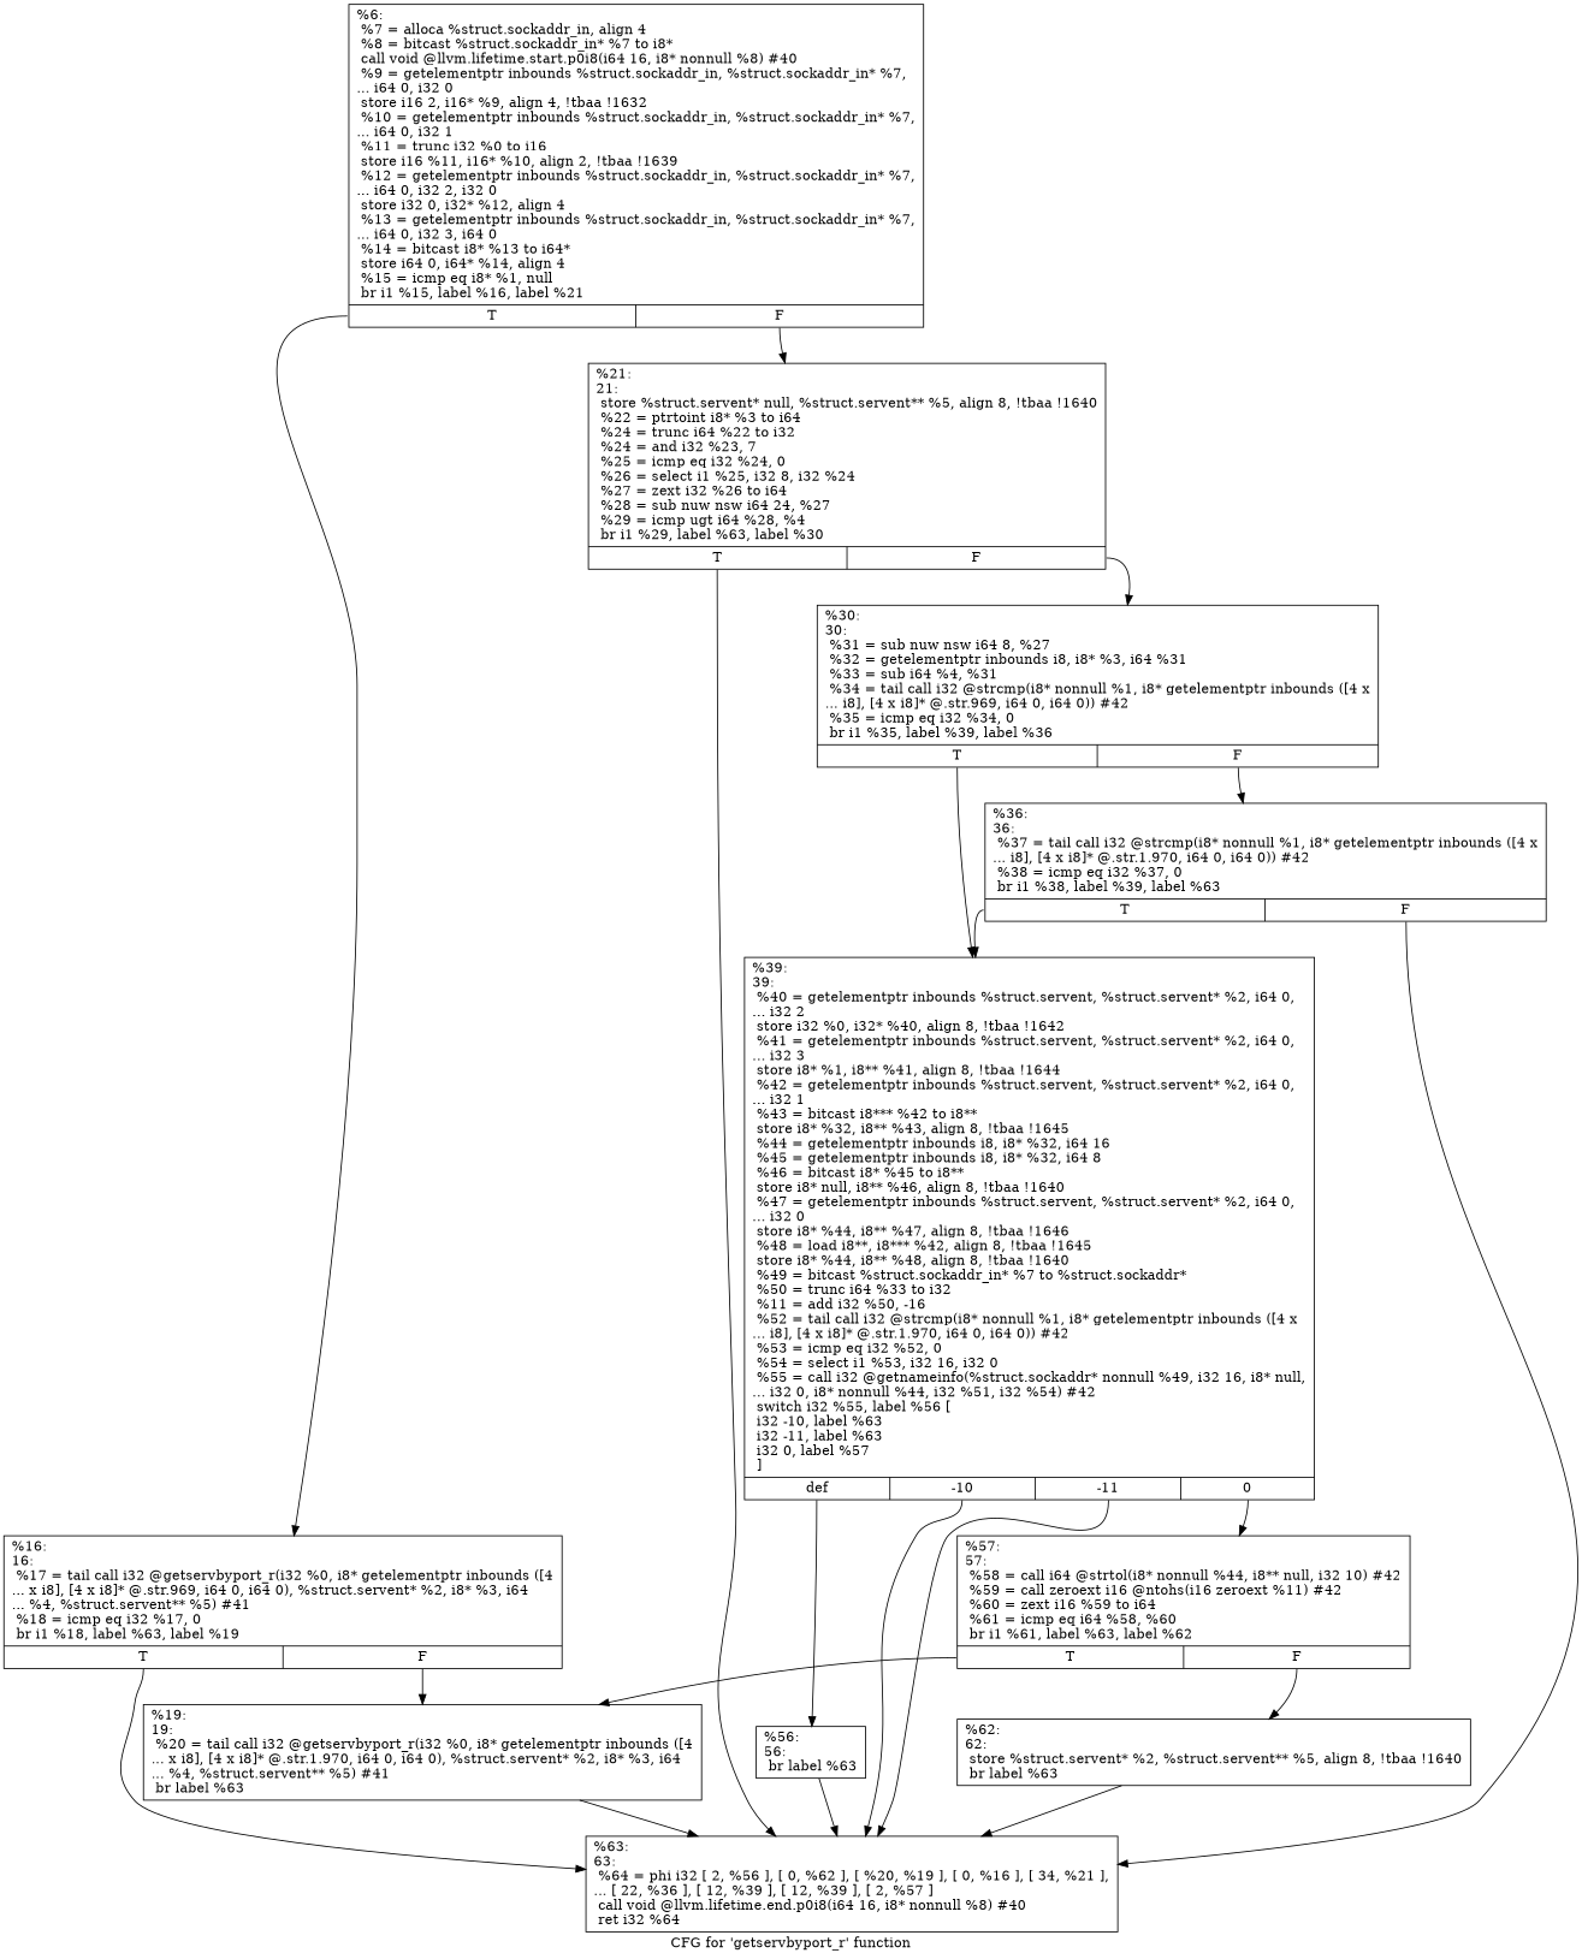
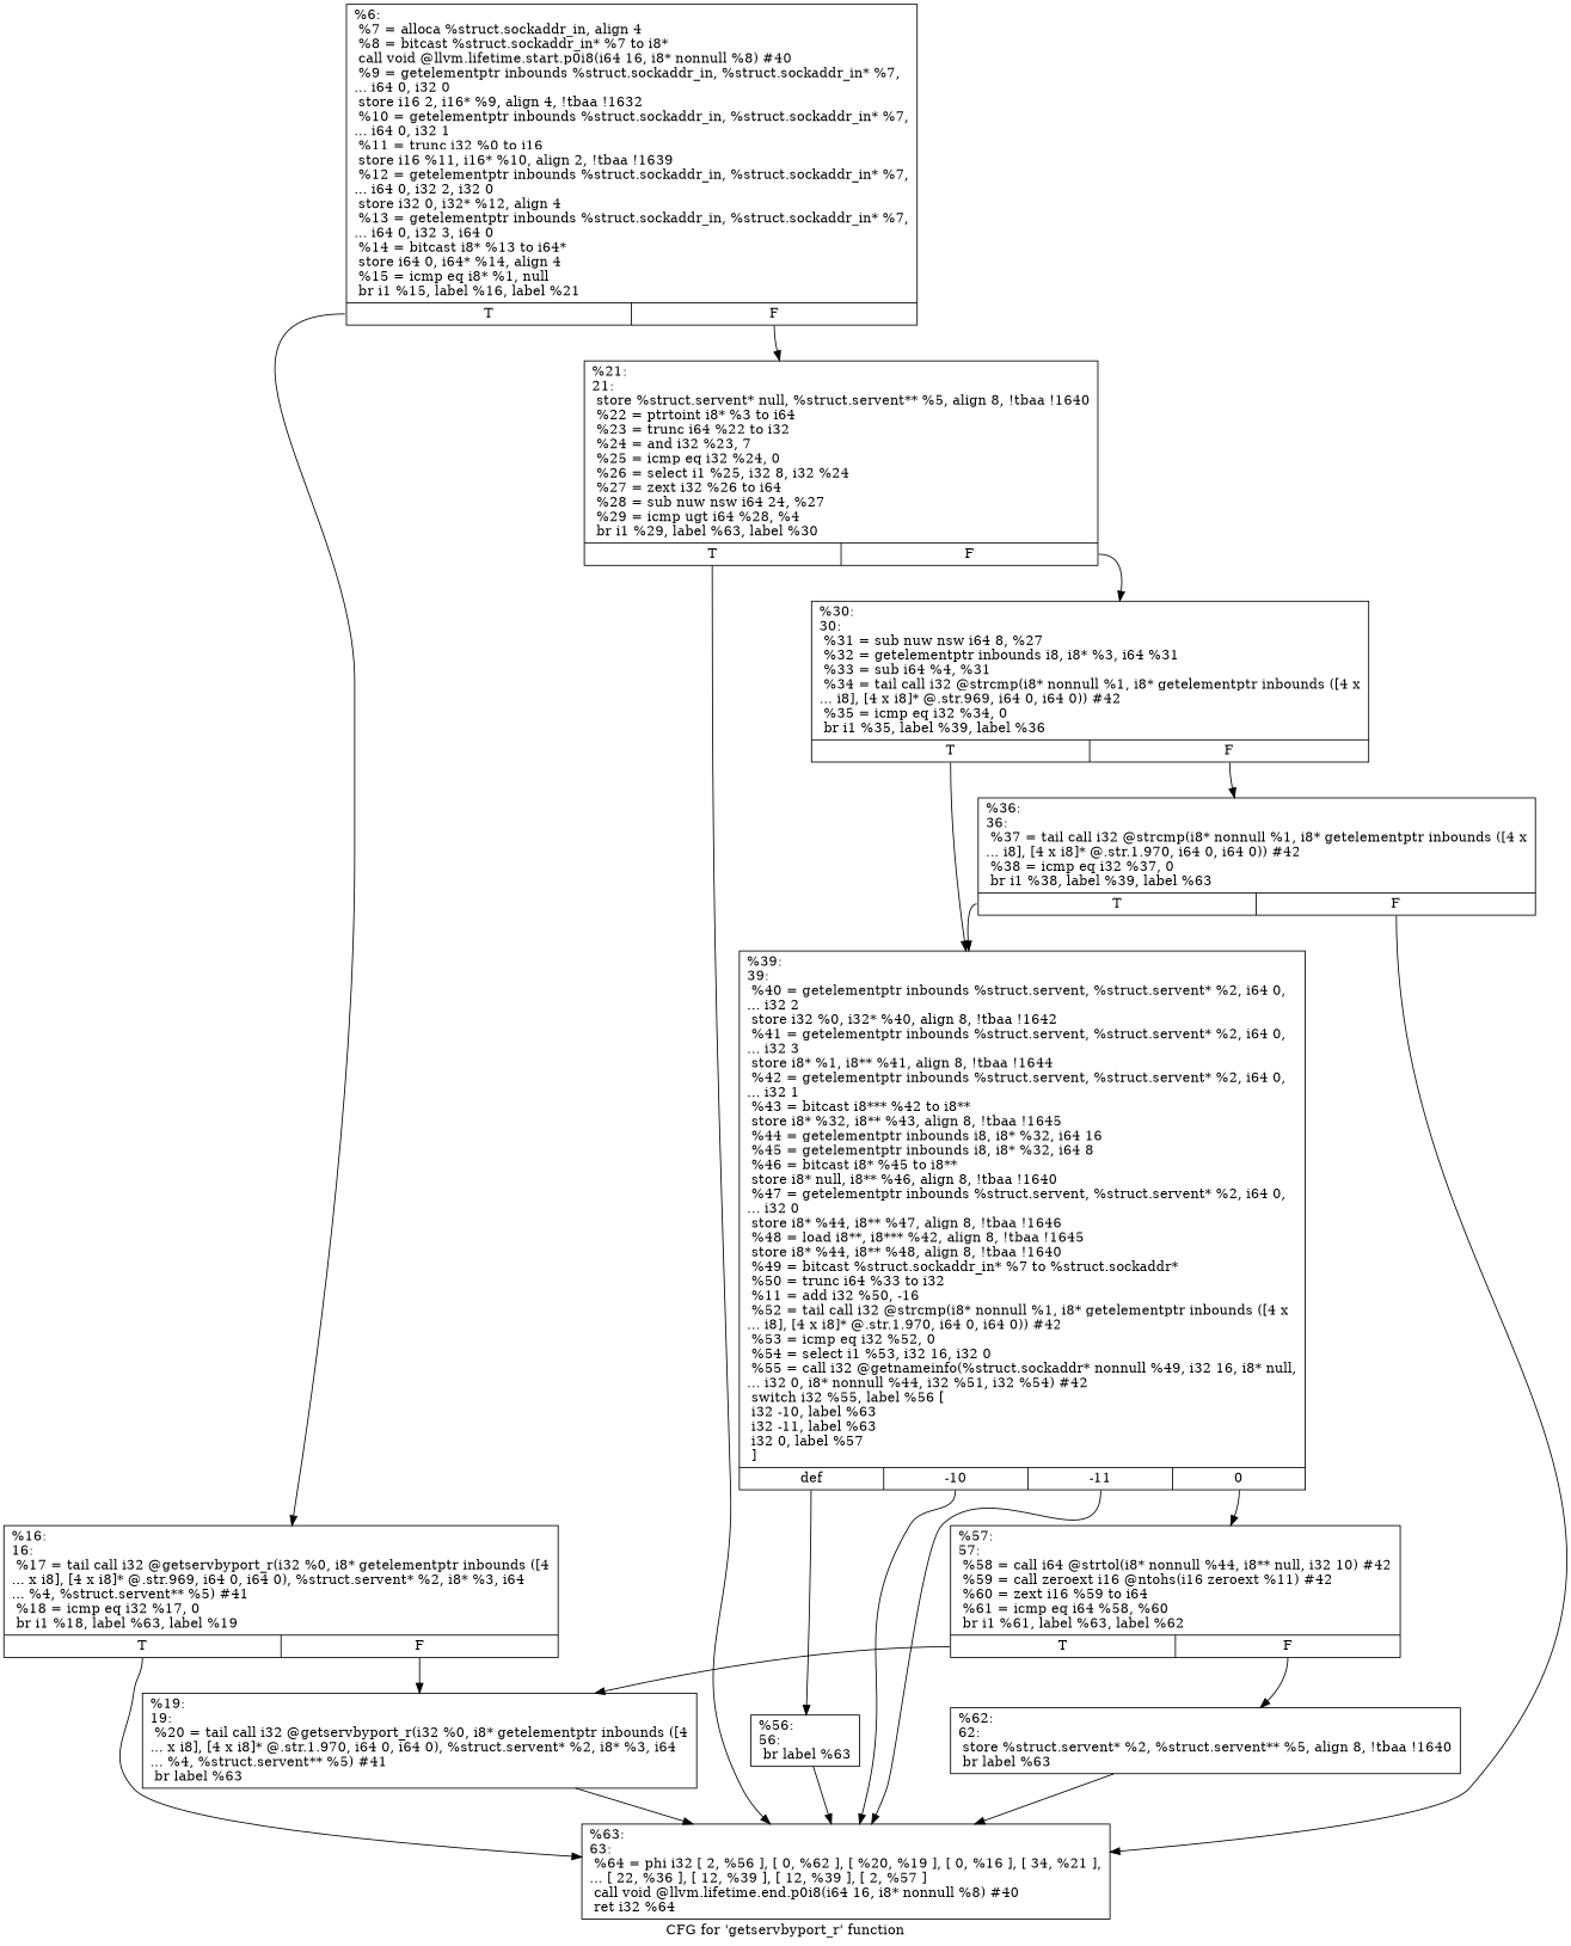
  digraph {
    label="CFG for 'getservbyport_r' function"
    node [shape=record]
    edge [tailport=s0]
    n1 [label="{%6:\l  %7 = alloca %struct.sockaddr_in, align 4\l  %8 = bitcast %struct.sockaddr_in* %7 to i8*\l  call void @llvm.lifetime.start.p0i8(i64 16, i8* nonnull %8) #40\l  %9 = getelementptr inbounds %struct.sockaddr_in, %struct.sockaddr_in* %7,\l... i64 0, i32 0\l  store i16 2, i16* %9, align 4, !tbaa !1632\l  %10 = getelementptr inbounds %struct.sockaddr_in, %struct.sockaddr_in* %7,\l... i64 0, i32 1\l  %11 = trunc i32 %0 to i16\l  store i16 %11, i16* %10, align 2, !tbaa !1639\l  %12 = getelementptr inbounds %struct.sockaddr_in, %struct.sockaddr_in* %7,\l... i64 0, i32 2, i32 0\l  store i32 0, i32* %12, align 4\l  %13 = getelementptr inbounds %struct.sockaddr_in, %struct.sockaddr_in* %7,\l... i64 0, i32 3, i64 0\l  %14 = bitcast i8* %13 to i64*\l  store i64 0, i64* %14, align 4\l  %15 = icmp eq i8* %1, null\l  br i1 %15, label %16, label %21\l|{<s0>T|<s1>F}}"]
    n2 [label="{%16:\l16:                                               \l  %17 = tail call i32 @getservbyport_r(i32 %0, i8* getelementptr inbounds ([4\l... x i8], [4 x i8]* @.str.969, i64 0, i64 0), %struct.servent* %2, i8* %3, i64\l... %4, %struct.servent** %5) #41\l  %18 = icmp eq i32 %17, 0\l  br i1 %18, label %63, label %19\l|{<s0>T|<s1>F}}"]
-   n3 [label="{%21:\l21:                                               \l  store %struct.servent* null, %struct.servent** %5, align 8, !tbaa !1640\l  %22 = ptrtoint i8* %3 to i64\l  %24 = trunc i64 %22 to i32\l  %24 = and i32 %23, 7\l  %25 = icmp eq i32 %24, 0\l  %26 = select i1 %25, i32 8, i32 %24\l  %27 = zext i32 %26 to i64\l  %28 = sub nuw nsw i64 24, %27\l  %29 = icmp ugt i64 %28, %4\l  br i1 %29, label %63, label %30\l|{<s0>T|<s1>F}}"]
+   n3 [label="{%21:\l21:                                               \l  store %struct.servent* null, %struct.servent** %5, align 8, !tbaa !1640\l  %22 = ptrtoint i8* %3 to i64\l  %23 = trunc i64 %22 to i32\l  %24 = and i32 %23, 7\l  %25 = icmp eq i32 %24, 0\l  %26 = select i1 %25, i32 8, i32 %24\l  %27 = zext i32 %26 to i64\l  %28 = sub nuw nsw i64 24, %27\l  %29 = icmp ugt i64 %28, %4\l  br i1 %29, label %63, label %30\l|{<s0>T|<s1>F}}"]
    n4 [label="{%63:\l63:                                               \l  %64 = phi i32 [ 2, %56 ], [ 0, %62 ], [ %20, %19 ], [ 0, %16 ], [ 34, %21 ],\l... [ 22, %36 ], [ 12, %39 ], [ 12, %39 ], [ 2, %57 ]\l  call void @llvm.lifetime.end.p0i8(i64 16, i8* nonnull %8) #40\l  ret i32 %64\l}"]
    n5 [label="{%19:\l19:                                               \l  %20 = tail call i32 @getservbyport_r(i32 %0, i8* getelementptr inbounds ([4\l... x i8], [4 x i8]* @.str.1.970, i64 0, i64 0), %struct.servent* %2, i8* %3, i64\l... %4, %struct.servent** %5) #41\l  br label %63\l}"]
    n6 [label="{%30:\l30:                                               \l  %31 = sub nuw nsw i64 8, %27\l  %32 = getelementptr inbounds i8, i8* %3, i64 %31\l  %33 = sub i64 %4, %31\l  %34 = tail call i32 @strcmp(i8* nonnull %1, i8* getelementptr inbounds ([4 x\l... i8], [4 x i8]* @.str.969, i64 0, i64 0)) #42\l  %35 = icmp eq i32 %34, 0\l  br i1 %35, label %39, label %36\l|{<s0>T|<s1>F}}"]
    n7 [label="{%39:\l39:                                               \l  %40 = getelementptr inbounds %struct.servent, %struct.servent* %2, i64 0,\l... i32 2\l  store i32 %0, i32* %40, align 8, !tbaa !1642\l  %41 = getelementptr inbounds %struct.servent, %struct.servent* %2, i64 0,\l... i32 3\l  store i8* %1, i8** %41, align 8, !tbaa !1644\l  %42 = getelementptr inbounds %struct.servent, %struct.servent* %2, i64 0,\l... i32 1\l  %43 = bitcast i8*** %42 to i8**\l  store i8* %32, i8** %43, align 8, !tbaa !1645\l  %44 = getelementptr inbounds i8, i8* %32, i64 16\l  %45 = getelementptr inbounds i8, i8* %32, i64 8\l  %46 = bitcast i8* %45 to i8**\l  store i8* null, i8** %46, align 8, !tbaa !1640\l  %47 = getelementptr inbounds %struct.servent, %struct.servent* %2, i64 0,\l... i32 0\l  store i8* %44, i8** %47, align 8, !tbaa !1646\l  %48 = load i8**, i8*** %42, align 8, !tbaa !1645\l  store i8* %44, i8** %48, align 8, !tbaa !1640\l  %49 = bitcast %struct.sockaddr_in* %7 to %struct.sockaddr*\l  %50 = trunc i64 %33 to i32\l  %11 = add i32 %50, -16\l  %52 = tail call i32 @strcmp(i8* nonnull %1, i8* getelementptr inbounds ([4 x\l... i8], [4 x i8]* @.str.1.970, i64 0, i64 0)) #42\l  %53 = icmp eq i32 %52, 0\l  %54 = select i1 %53, i32 16, i32 0\l  %55 = call i32 @getnameinfo(%struct.sockaddr* nonnull %49, i32 16, i8* null,\l... i32 0, i8* nonnull %44, i32 %51, i32 %54) #42\l  switch i32 %55, label %56 [\l    i32 -10, label %63\l    i32 -11, label %63\l    i32 0, label %57\l  ]\l|{<s0>def|<s1>-10|<s2>-11|<s3>0}}"]
    n8 [label="{%36:\l36:                                               \l  %37 = tail call i32 @strcmp(i8* nonnull %1, i8* getelementptr inbounds ([4 x\l... i8], [4 x i8]* @.str.1.970, i64 0, i64 0)) #42\l  %38 = icmp eq i32 %37, 0\l  br i1 %38, label %39, label %63\l|{<s0>T|<s1>F}}"]
    n9 [label="{%56:\l56:                                               \l  br label %63\l}"]
    n10 [label="{%57:\l57:                                               \l  %58 = call i64 @strtol(i8* nonnull %44, i8** null, i32 10) #42\l  %59 = call zeroext i16 @ntohs(i16 zeroext %11) #42\l  %60 = zext i16 %59 to i64\l  %61 = icmp eq i64 %58, %60\l  br i1 %61, label %63, label %62\l|{<s0>T|<s1>F}}"]
    n11 [label="{%62:\l62:                                               \l  store %struct.servent* %2, %struct.servent** %5, align 8, !tbaa !1640\l  br label %63\l}"]
    n1 -> n2
    n1 -> n3 [tailport=s1]
    n2 -> n4
    n2 -> n5 [tailport=s1]
    n3 -> n4
    n3 -> n6 [tailport=s1]
    n5 -> n4
    n6 -> n7
    n6 -> n8 [tailport=s1]
    n7 -> n4 [tailport=s1]
    n7 -> n4 [tailport=s2]
    n7 -> n9
    n7 -> n10 [tailport=s3]
    n8 -> n4 [tailport=s1]
    n8 -> n7
    n9 -> n4
    n10 -> n5
    n10 -> n11 [tailport=s1]
    n11 -> n4
  }
